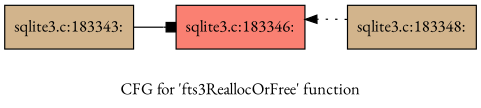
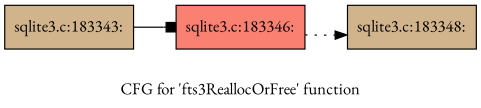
  digraph {
    fontname="EB Garamond"
    label="CFG for 'fts3ReallocOrFree' function"
    rankdir=LR
    node [fillcolor=tan fontname="EB Garamond" shape=record style=filled]
    edge [fontname="EB Garamond"]
    n1 [label="{sqlite3.c:183343:}"]
    n2 [fillcolor=salmon label="{sqlite3.c:183346:}"]
    n3 [label="{sqlite3.c:183348:}"]
    n1 -> n2 [arrowhead=box style=solid]
-   n3 -> n2 [arrowhead=normal style=dotted]
+   n2 -> n3 [arrowhead=normal style=dotted]
  }
